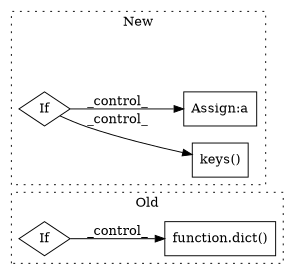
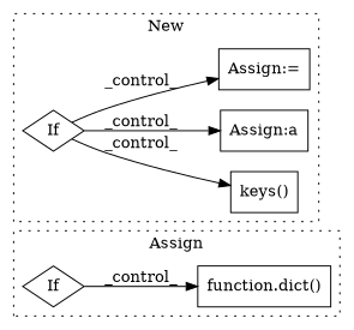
  digraph {
    rankdir=LR
    node [a=75 l=3 shape=box]
    n1 [l="5,1" label="function.dict()" s="5119,5366"]
    n2 [a=96 label=If s=4163 shape=diamond]
    n3 [l=28 label="keys()" s=4113]
    n4 [a=96 label=If s=3591 shape=diamond]
    n5 [a=82 label="Assign:a" s=3779]
+   n6 [a=68 label="Assign:=" s=4236]
    subgraph cluster_1 {
-     label=Old
+     label=Assign
      style=dotted
      n1
      n2
    }
    subgraph cluster_2 {
      label=New
      style=dotted
      n3
      n4
      n5
+     n6
    }
    n2 -> n1 [label=_control_]
    n4 -> n3 [label=_control_]
    n4 -> n5 [label=_control_]
+   n4 -> n6 [label=_control_]
  }
